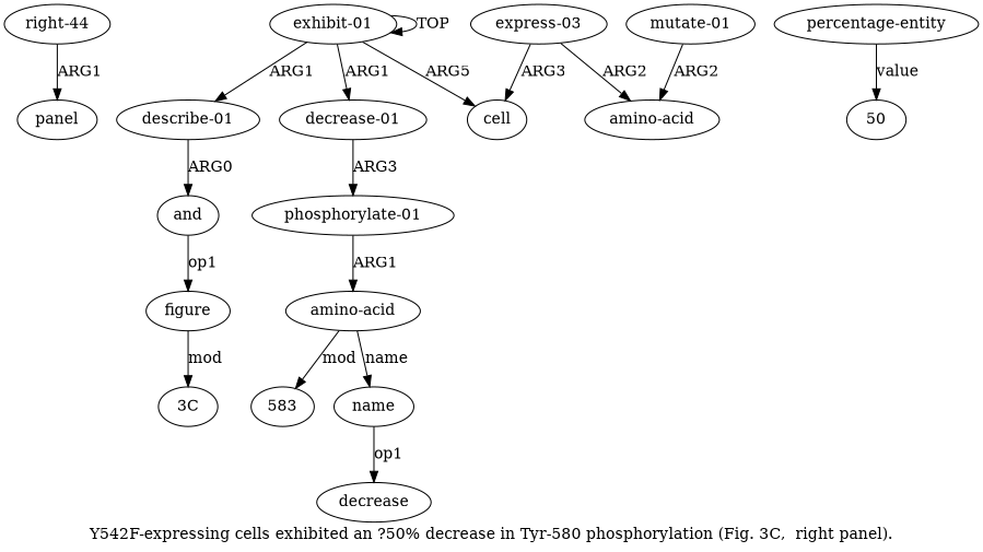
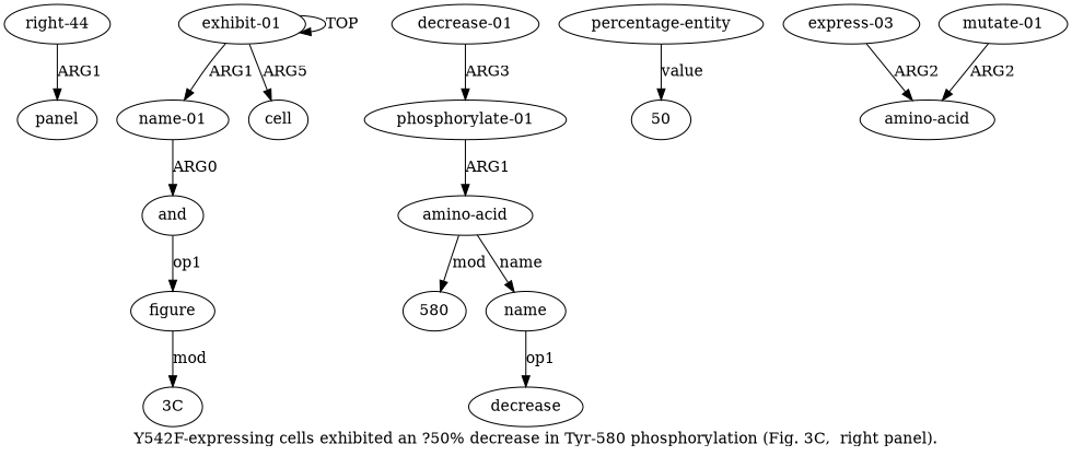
  digraph {
    label="Y542F-expressing cells exhibited an ?50% decrease in Tyr-580 phosphorylation (Fig. 3C,  right panel)."
    node [color=black gold_ind=-1 gold_label="amino-acid" test_ind=-1 test_label="amino-acid"]
    edge [color=black gold_label=ARG1 test_label=ARG1]
    n1 [gold_ind=15 gold_label="right-04" label="right-44" test_ind=15 test_label="right-04"]
    n2 [gold_ind=14 gold_label=panel label=panel test_ind=14 test_label=panel]
-   n3 [gold_ind=11 gold_label="describe-01" label="describe-01" test_ind=11 test_label="describe-01"]
+   n3 [gold_ind=11 gold_label="describe-01" label="name-01" test_ind=11 test_label="describe-01"]
    n4 [gold_ind=12 gold_label=and label=and test_ind=12 test_label=and]
    n5 [gold_ind=13 gold_label=figure label=figure test_ind=13 test_label=figure]
    n6 [gold_ind=0 gold_label="exhibit-01" label="exhibit-01" test_ind=0 test_label="exhibit-01"]
    n7 [gold_ind=1 gold_label=cell label=cell test_ind=1 test_label=cell]
    n8 [gold_ind=5 gold_label="decrease-01" label="decrease-01" test_ind=5 test_label="decrease-01"]
    n9 [gold_label="3C" label="3C" test_label="3C"]
    n10 [gold_ind=6 gold_label="phosphorylate-01" label="phosphorylate-01" test_ind=6 test_label="phosphorylate-01"]
    n11 [gold_ind=10 gold_label="percentage-entity" label="percentage-entity" test_ind=10 test_label="percentage-entity"]
    n12 [gold_label=50 label=50 test_label=50]
-   n13 [gold_label=580 label=583 test_label=580]
+   n13 [gold_label=580 label=580 test_label=580]
    n14 [gold_ind=7 label="amino-acid" test_ind=7]
    n15 [gold_ind=3 label="amino-acid" test_ind=3]
    n16 [gold_ind=2 gold_label="express-03" label="express-03" test_ind=2 test_label="express-03"]
    n17 [gold_ind=8 gold_label=name label=name test_ind=8 test_label=name]
    n18 [gold_ind=4 gold_label="mutate-01" label="mutate-01" test_ind=4 test_label="mutate-01"]
    n19 [gold_label=tyrosine label=decrease test_label=tyrosine]
    n1 -> n2 [label=ARG1]
    n3 -> n4 [gold_label=ARG0 label=ARG0 test_label=ARG0]
    n4 -> n5 [gold_label=op1 label=op1 test_label=op1]
    n5 -> n9 [gold_label=mod label=mod test_label=mod]
    n6 -> n3 [label=ARG1]
    n6 -> n6 [gold_label=TOP label=TOP test_label=TOP]
    n6 -> n7 [gold_label=ARG0 label=ARG5 test_label=ARG0]
-   n6 -> n8 [label=ARG1]
    n8 -> n10 [label=ARG3]
    n10 -> n14 [label=ARG1]
    n11 -> n12 [gold_label=value label=value test_label=value]
    n14 -> n13 [gold_label=mod label=mod test_label=mod]
    n14 -> n17 [gold_label=name label=name test_label=name]
-   n16 -> n7 [gold_label=ARG3 label=ARG3 test_label=ARG3]
    n16 -> n15 [gold_label=ARG2 label=ARG2 test_label=ARG2]
    n17 -> n19 [gold_label=op1 label=op1 test_label=op1]
    n18 -> n15 [gold_label=ARG2 label=ARG2 test_label=ARG2]
  }
